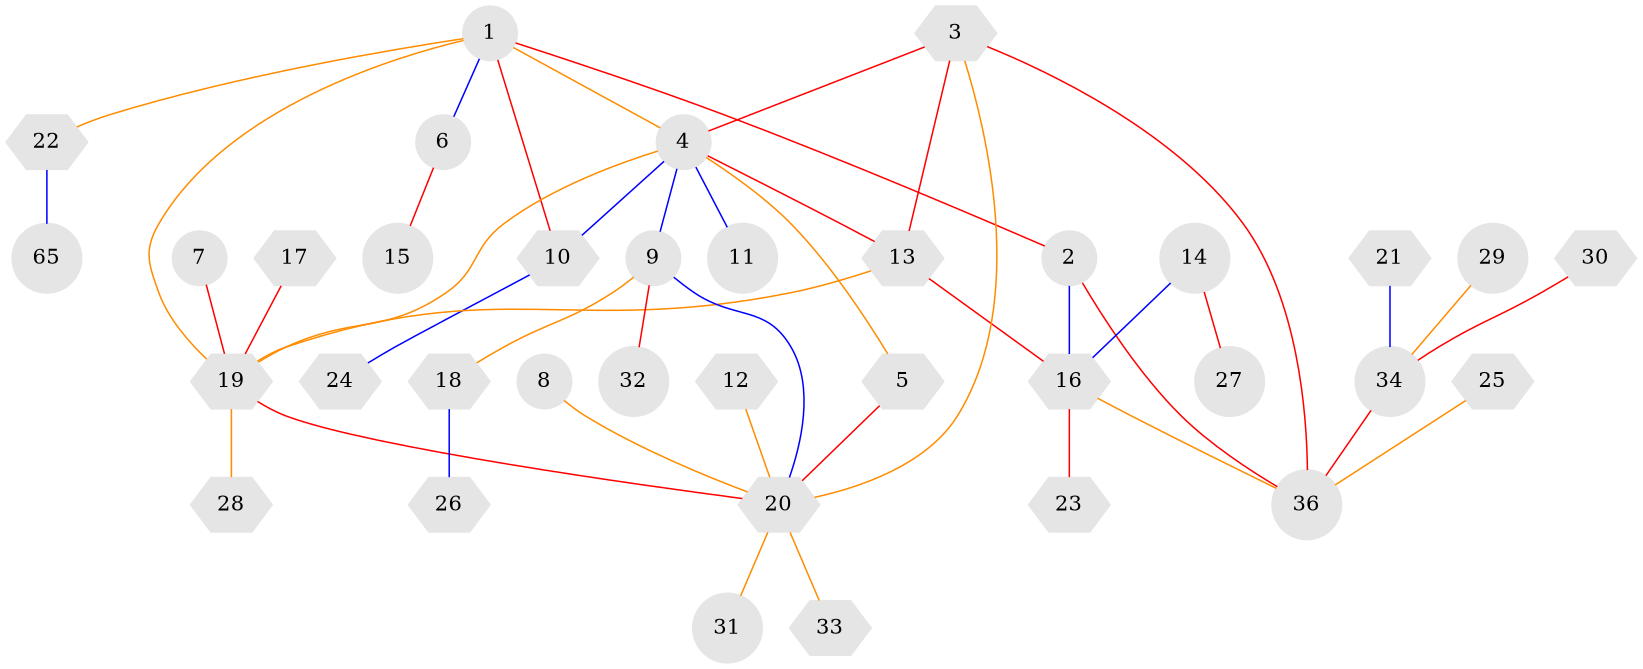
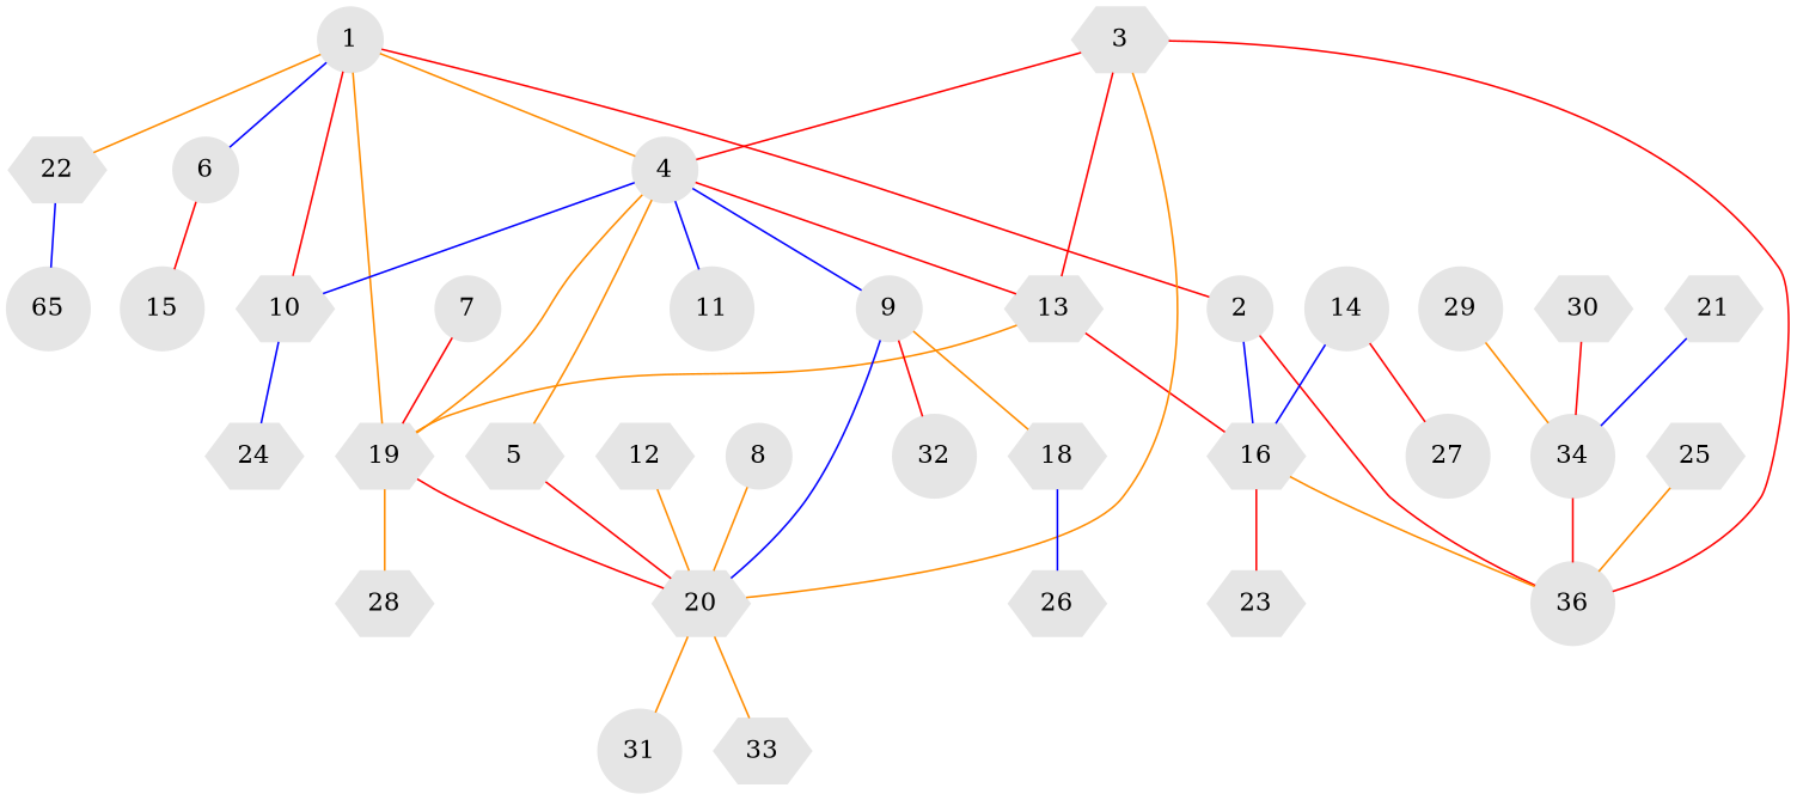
  graph {
    node [color=gray90 shape=hexagon style=filled]
    edge [color=red weight=1.0]
    1 [shape=circle]
    2 [shape=circle]
    4 [shape=circle]
    6 [shape=circle]
    10
    19
    22
    16
    36 [shape=circle]
    13
    5
    9 [shape=circle]
    11 [shape=circle]
    15 [shape=circle]
    24
    20
    28
    n18 [label=65 shape=circle]
    23
    3
    31 [shape=circle]
    33
    18
    32 [shape=circle]
    7 [shape=circle]
    8 [shape=circle]
    26
    12
    14 [shape=circle]
    27 [shape=circle]
-   17
    34 [shape=circle]
    21
    25
    29 [shape=circle]
    30
    1 -- 2
    1 -- 4 [color=darkorange]
    1 -- 6 [color=blue]
    1 -- 10
    1 -- 19 [color=darkorange]
    1 -- 22 [color=darkorange]
    2 -- 16 [color=blue]
    2 -- 36
    4 -- 10 [color=blue]
    4 -- 19 [color=darkorange]
    4 -- 13
    4 -- 5 [color=darkorange]
    4 -- 9 [color=blue]
    4 -- 11 [color=blue]
    6 -- 15
    10 -- 24 [color=blue]
    19 -- 20
    19 -- 28 [color=darkorange]
    22 -- n18 [color=blue]
    16 -- 36 [color=darkorange]
    16 -- 23
    13 -- 19 [color=darkorange]
    13 -- 16
    5 -- 20
    9 -- 20 [color=blue]
    9 -- 18 [color=darkorange]
    9 -- 32
    20 -- 31 [color=darkorange]
    20 -- 33 [color=darkorange]
    3 -- 4
    3 -- 36
    3 -- 13
    3 -- 20 [color=darkorange]
    18 -- 26 [color=blue]
    7 -- 19
    8 -- 20 [color=darkorange]
    12 -- 20 [color=darkorange]
    14 -- 16 [color=blue]
    14 -- 27
-   17 -- 19
    34 -- 36
    21 -- 34 [color=blue]
    25 -- 36 [color=darkorange]
    29 -- 34 [color=darkorange]
    30 -- 34
  }
